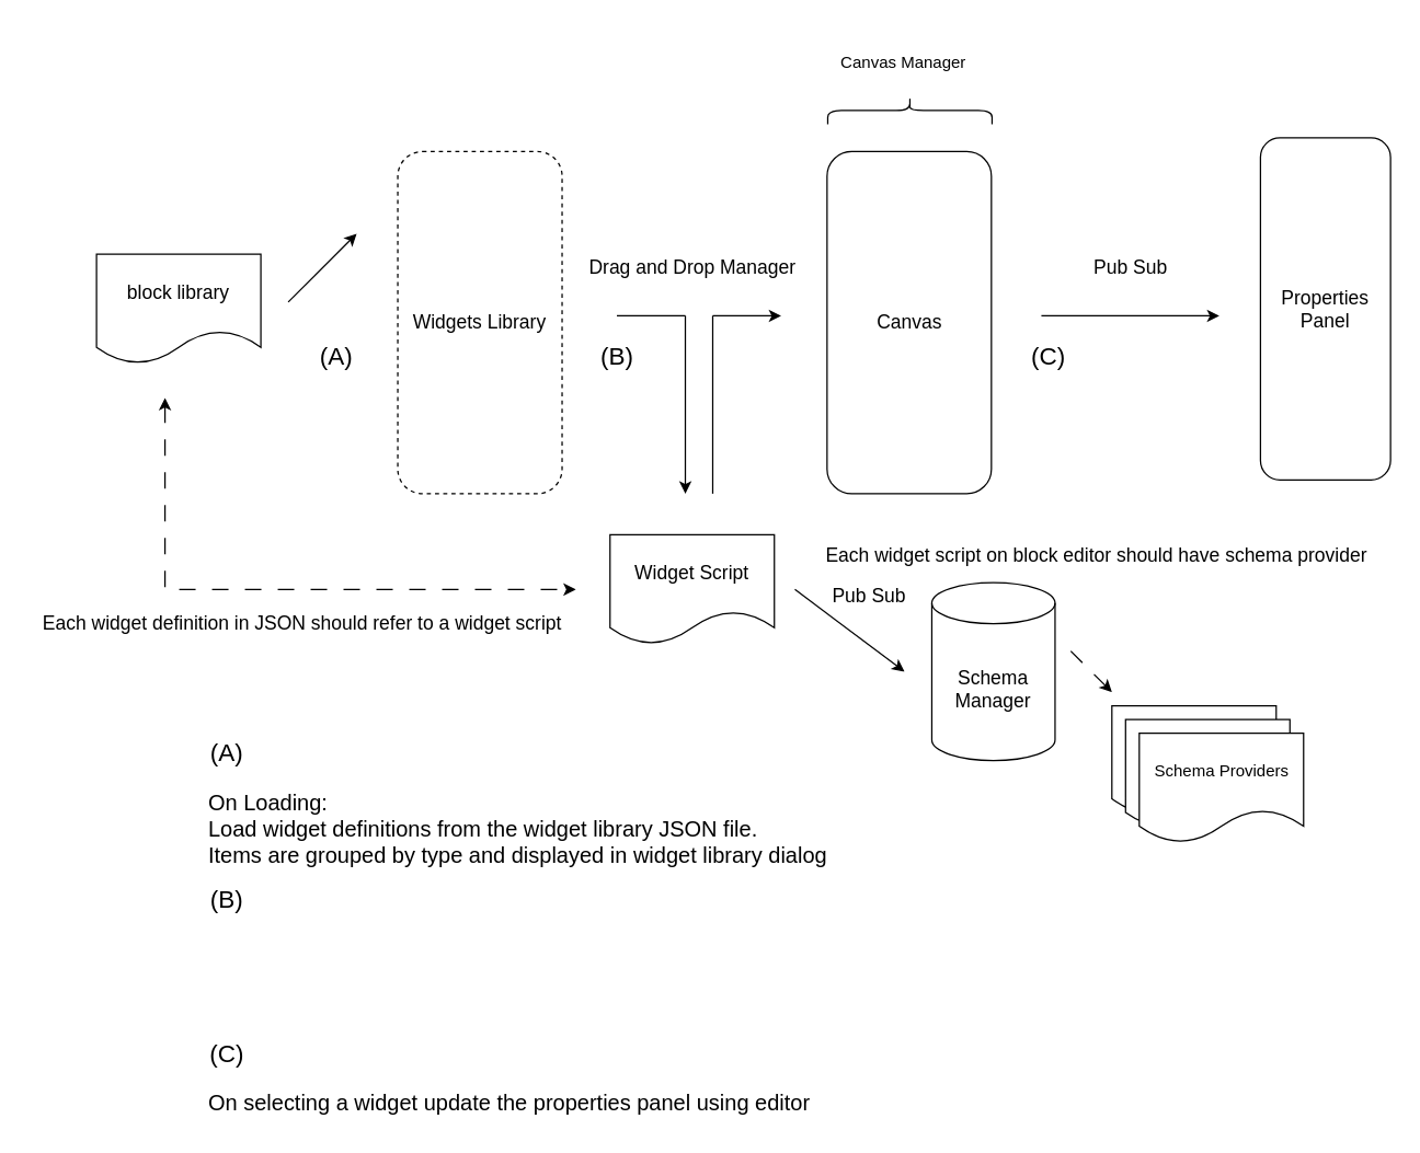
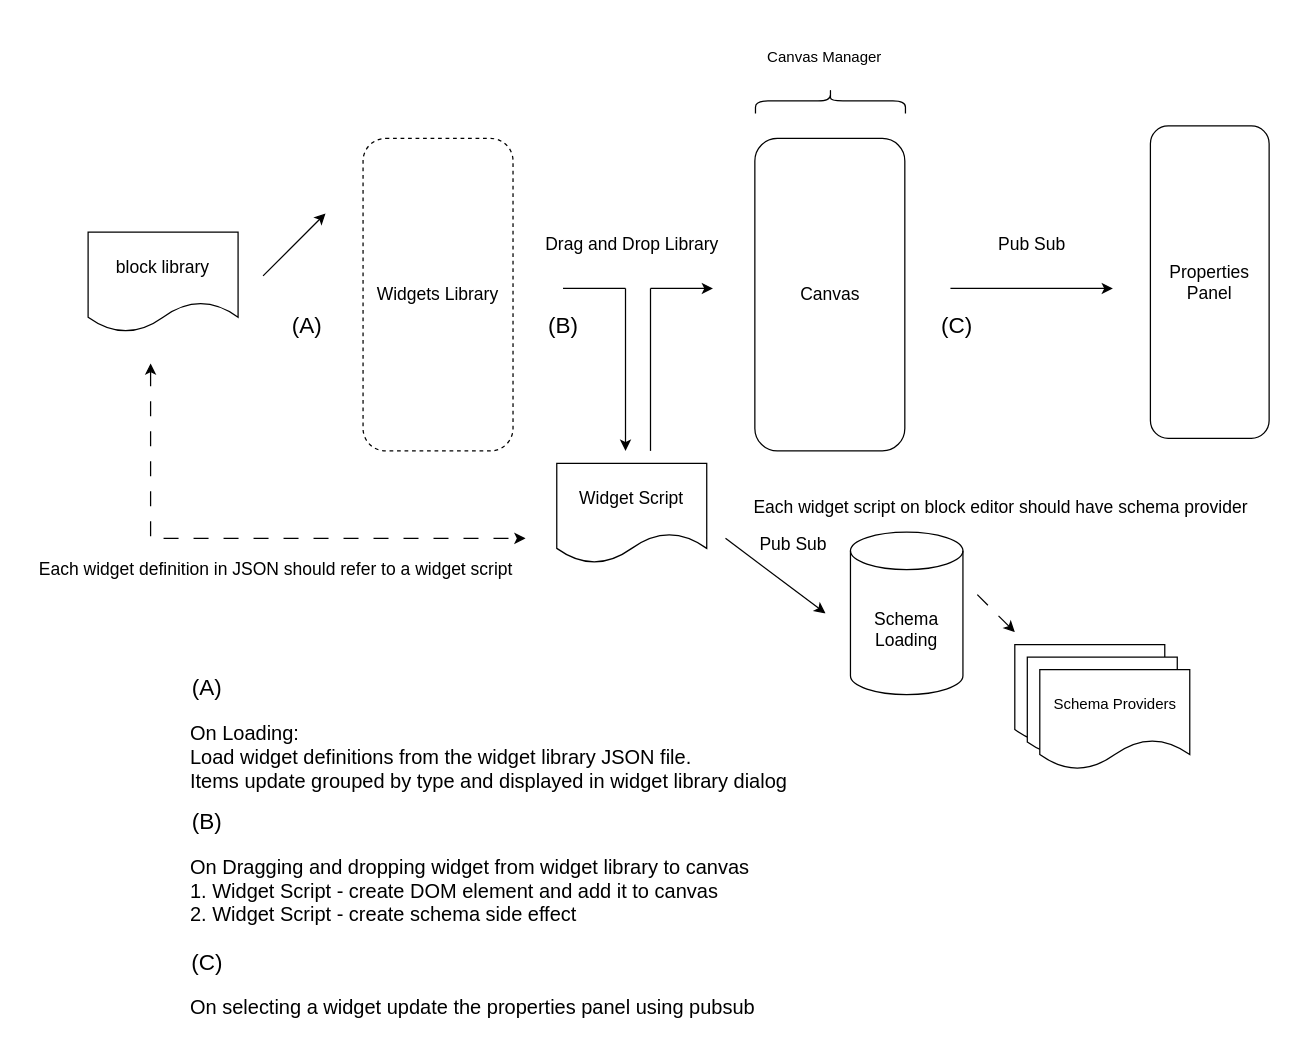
  <mxCell id="0" />
  <mxCell id="1" parent="0" />
  <mxCell id="2" value="Canvas" style="rounded=1;whiteSpace=wrap;html=1;fontSize=14;" parent="1" vertex="1"><mxGeometry x="603.5" y="110" width="120" height="250" as="geometry" /></mxCell>
  <mxCell id="3" value="Widgets Library" style="rounded=1;whiteSpace=wrap;html=1;fontSize=14;dashed=1;" parent="1" vertex="1"><mxGeometry x="290" y="110" width="120" height="250" as="geometry" /></mxCell>
  <mxCell id="4" value="Properties Panel" style="rounded=1;whiteSpace=wrap;html=1;fontSize=14;" parent="1" vertex="1"><mxGeometry x="920" y="100" width="95" height="250" as="geometry" /></mxCell>
- <mxCell id="5" value="Drag and Drop Manager" style="text;html=1;align=center;verticalAlign=middle;resizable=0;points=[];autosize=1;strokeColor=none;fillColor=none;fontSize=14;" parent="1" vertex="1"><mxGeometry x="420" y="180" width="170" height="30" as="geometry" /></mxCell>
+ <mxCell id="5" value="Drag and Drop Library" style="text;html=1;align=center;verticalAlign=middle;resizable=0;points=[];autosize=1;strokeColor=none;fillColor=none;fontSize=14;" parent="1" vertex="1"><mxGeometry x="420" y="180" width="170" height="30" as="geometry" /></mxCell>
  <mxCell id="6" value="" style="endArrow=classic;html=1;rounded=0;" parent="1" edge="1"><mxGeometry width="50" height="50" relative="1" as="geometry"><mxPoint x="760" y="230" as="sourcePoint" /><mxPoint x="890" y="230" as="targetPoint" /></mxGeometry></mxCell>
  <mxCell id="7" value="Pub Sub" style="text;html=1;align=center;verticalAlign=middle;resizable=0;points=[];autosize=1;strokeColor=none;fillColor=none;fontSize=14;" parent="1" vertex="1"><mxGeometry x="785" y="180" width="80" height="30" as="geometry" /></mxCell>
  <mxCell id="8" value="" style="shape=curlyBracket;whiteSpace=wrap;html=1;rounded=1;flipH=1;labelPosition=right;verticalLabelPosition=middle;align=left;verticalAlign=middle;size=0.5;rotation=-90;" parent="1" vertex="1"><mxGeometry x="654" y="20" width="20" height="120" as="geometry" /></mxCell>
  <mxCell id="9" value="Canvas Manager" style="text;html=1;align=center;verticalAlign=middle;resizable=0;points=[];autosize=1;strokeColor=none;fillColor=none;" parent="1" vertex="1"><mxGeometry x="603.5" y="30" width="110" height="30" as="geometry" /></mxCell>
- <mxCell id="10" value="Schema Manager" style="shape=cylinder3;whiteSpace=wrap;html=1;boundedLbl=1;backgroundOutline=1;size=15;fontSize=14;" parent="1" vertex="1"><mxGeometry x="680" y="425" width="90" height="130" as="geometry" /></mxCell>
+ <mxCell id="10" value="Schema Loading" style="shape=cylinder3;whiteSpace=wrap;html=1;boundedLbl=1;backgroundOutline=1;size=15;fontSize=14;" parent="1" vertex="1"><mxGeometry x="680" y="425" width="90" height="130" as="geometry" /></mxCell>
  <mxCell id="11" value="(B)" style="text;html=1;align=center;verticalAlign=middle;resizable=0;points=[];autosize=1;strokeColor=none;fillColor=none;fontSize=18;" parent="1" vertex="1"><mxGeometry x="425" y="240" width="50" height="40" as="geometry" /></mxCell>
  <mxCell id="12" value="(A)" style="text;html=1;align=center;verticalAlign=middle;resizable=0;points=[];autosize=1;strokeColor=none;fillColor=none;fontSize=18;" parent="1" vertex="1"><mxGeometry x="140" y="530" width="50" height="40" as="geometry" /></mxCell>
  <mxCell id="13" value="(B)" style="text;html=1;align=center;verticalAlign=middle;resizable=0;points=[];autosize=1;strokeColor=none;fillColor=none;fontSize=18;" parent="1" vertex="1"><mxGeometry x="140" y="637" width="50" height="40" as="geometry" /></mxCell>
- <mxCell id="14" value="Widget Script" style="shape=document;whiteSpace=wrap;html=1;boundedLbl=1;fontSize=14;" parent="1" vertex="1"><mxGeometry x="445" y="390" width="120" height="80" as="geometry" /></mxCell>
+ <mxCell id="14" value="Widget Script" style="shape=document;whiteSpace=wrap;html=1;boundedLbl=1;fontSize=14;" parent="1" vertex="1"><mxGeometry x="445" y="370" width="120" height="80" as="geometry" /></mxCell>
  <mxCell id="15" value="" style="endArrow=classic;html=1;rounded=0;" parent="1" edge="1"><mxGeometry width="50" height="50" relative="1" as="geometry"><mxPoint x="500" y="230" as="sourcePoint" /><mxPoint x="500" y="360" as="targetPoint" /></mxGeometry></mxCell>
  <mxCell id="16" value="" style="endArrow=none;html=1;rounded=0;" parent="1" edge="1"><mxGeometry width="50" height="50" relative="1" as="geometry"><mxPoint x="450" y="230" as="sourcePoint" /><mxPoint x="500" y="230" as="targetPoint" /></mxGeometry></mxCell>
  <mxCell id="17" value="" style="endArrow=none;html=1;rounded=0;" parent="1" edge="1"><mxGeometry width="50" height="50" relative="1" as="geometry"><mxPoint x="520" y="360" as="sourcePoint" /><mxPoint x="520" y="230" as="targetPoint" /></mxGeometry></mxCell>
  <mxCell id="18" value="" style="endArrow=classic;html=1;rounded=0;" parent="1" edge="1"><mxGeometry width="50" height="50" relative="1" as="geometry"><mxPoint x="520" y="230" as="sourcePoint" /><mxPoint x="570" y="230" as="targetPoint" /></mxGeometry></mxCell>
  <mxCell id="19" value="" style="endArrow=classic;html=1;rounded=0;" parent="1" edge="1"><mxGeometry width="50" height="50" relative="1" as="geometry"><mxPoint x="580" y="430" as="sourcePoint" /><mxPoint x="660" y="490" as="targetPoint" /></mxGeometry></mxCell>
  <mxCell id="20" value="block library" style="shape=document;whiteSpace=wrap;html=1;boundedLbl=1;fontSize=14;" parent="1" vertex="1"><mxGeometry x="70" y="185" width="120" height="80" as="geometry" /></mxCell>
  <mxCell id="21" value="" style="endArrow=classic;html=1;rounded=0;" parent="1" edge="1"><mxGeometry width="50" height="50" relative="1" as="geometry"><mxPoint x="210" y="220" as="sourcePoint" /><mxPoint x="260" y="170" as="targetPoint" /></mxGeometry></mxCell>
  <mxCell id="22" value="(A)" style="text;html=1;align=center;verticalAlign=middle;resizable=0;points=[];autosize=1;strokeColor=none;fillColor=none;fontSize=18;" parent="1" vertex="1"><mxGeometry x="220" y="240" width="50" height="40" as="geometry" /></mxCell>
  <mxCell id="23" value="(C)" style="text;html=1;align=center;verticalAlign=middle;resizable=0;points=[];autosize=1;strokeColor=none;fillColor=none;fontSize=18;" parent="1" vertex="1"><mxGeometry x="740" y="240" width="50" height="40" as="geometry" /></mxCell>
- <mxCell id="24" value="On Loading:&lt;br style=&quot;font-size: 16px;&quot;&gt;Load widget definitions from the widget library JSON file.&lt;br style=&quot;font-size: 16px;&quot;&gt;Items are grouped by type and displayed in widget library dialog" style="text;html=1;align=left;verticalAlign=middle;resizable=0;points=[];autosize=1;strokeColor=none;fillColor=none;fontSize=16;" parent="1" vertex="1"><mxGeometry x="150" y="570" width="480" height="70" as="geometry" /></mxCell>
+ <mxCell id="24" value="On Loading:&lt;br style=&quot;font-size: 16px;&quot;&gt;Load widget definitions from the widget library JSON file.&lt;br style=&quot;font-size: 16px;&quot;&gt;Items update grouped by type and displayed in widget library dialog" style="text;html=1;align=left;verticalAlign=middle;resizable=0;points=[];autosize=1;strokeColor=none;fillColor=none;fontSize=16;" parent="1" vertex="1"><mxGeometry x="150" y="570" width="480" height="70" as="geometry" /></mxCell>
+ <mxCell id="25" value="On Dragging and dropping widget from widget library to canvas&lt;div&gt;1. Widget Script - create DOM element and add it to canvas&lt;/div&gt;&lt;div&gt;2. Widget Script - create schema side effect&amp;nbsp;&lt;/div&gt;" style="text;html=1;align=left;verticalAlign=middle;resizable=0;points=[];autosize=1;strokeColor=none;fillColor=none;fontSize=16;" parent="1" vertex="1"><mxGeometry x="150" y="677" width="470" height="70" as="geometry" /></mxCell>
  <mxCell id="26" value="" style="endArrow=classic;startArrow=classic;html=1;rounded=0;textShadow=0;dashed=1;dashPattern=12 12;" parent="1" edge="1"><mxGeometry width="50" height="50" relative="1" as="geometry"><mxPoint x="120" y="290" as="sourcePoint" /><mxPoint x="420" y="430" as="targetPoint" /><Array as="points"><mxPoint x="120" y="430" /></Array></mxGeometry></mxCell>
  <mxCell id="27" value="Each widget definition in JSON should refer to a widget script" style="text;html=1;align=center;verticalAlign=middle;resizable=0;points=[];autosize=1;strokeColor=none;fillColor=none;fontSize=14;" parent="1" vertex="1"><mxGeometry x="20" y="440" width="400" height="30" as="geometry" /></mxCell>
  <mxCell id="28" value="" style="shape=document;whiteSpace=wrap;html=1;boundedLbl=1;" parent="1" vertex="1"><mxGeometry x="811.5" y="515" width="120" height="80" as="geometry" /></mxCell>
  <mxCell id="29" value="" style="shape=document;whiteSpace=wrap;html=1;boundedLbl=1;" parent="1" vertex="1"><mxGeometry x="821.5" y="525" width="120" height="80" as="geometry" /></mxCell>
  <mxCell id="30" value="Schema Providers" style="shape=document;whiteSpace=wrap;html=1;boundedLbl=1;" parent="1" vertex="1"><mxGeometry x="831.5" y="535" width="120" height="80" as="geometry" /></mxCell>
  <mxCell id="31" value="" style="endArrow=classic;html=1;rounded=0;dashed=1;dashPattern=12 12;" parent="1" edge="1"><mxGeometry width="50" height="50" relative="1" as="geometry"><mxPoint x="781.5" y="475" as="sourcePoint" /><mxPoint x="811.5" y="505" as="targetPoint" /></mxGeometry></mxCell>
  <mxCell id="32" value="Each widget script on block editor should have schema provider" style="text;html=1;align=center;verticalAlign=middle;resizable=0;points=[];autosize=1;strokeColor=none;fillColor=none;fontSize=14;" parent="1" vertex="1"><mxGeometry x="590" y="390" width="420" height="30" as="geometry" /></mxCell>
  <mxCell id="33" value="Pub Sub" style="text;html=1;align=center;verticalAlign=middle;resizable=0;points=[];autosize=1;strokeColor=none;fillColor=none;fontSize=14;" parent="1" vertex="1"><mxGeometry x="594" y="420" width="80" height="30" as="geometry" /></mxCell>
  <mxCell id="34" value="(C)" style="text;html=1;align=center;verticalAlign=middle;resizable=0;points=[];autosize=1;strokeColor=none;fillColor=none;fontSize=18;" parent="1" vertex="1"><mxGeometry x="140" y="750" width="50" height="40" as="geometry" /></mxCell>
- <mxCell id="35" value="On selecting a widget update the properties panel using editor" style="text;html=1;align=left;verticalAlign=middle;resizable=0;points=[];autosize=1;strokeColor=none;fillColor=none;fontSize=16;" parent="1" vertex="1"><mxGeometry x="150" y="790" width="480" height="30" as="geometry" /></mxCell>
+ <mxCell id="35" value="On selecting a widget update the properties panel using pubsub" style="text;html=1;align=left;verticalAlign=middle;resizable=0;points=[];autosize=1;strokeColor=none;fillColor=none;fontSize=16;" parent="1" vertex="1"><mxGeometry x="150" y="790" width="480" height="30" as="geometry" /></mxCell>
